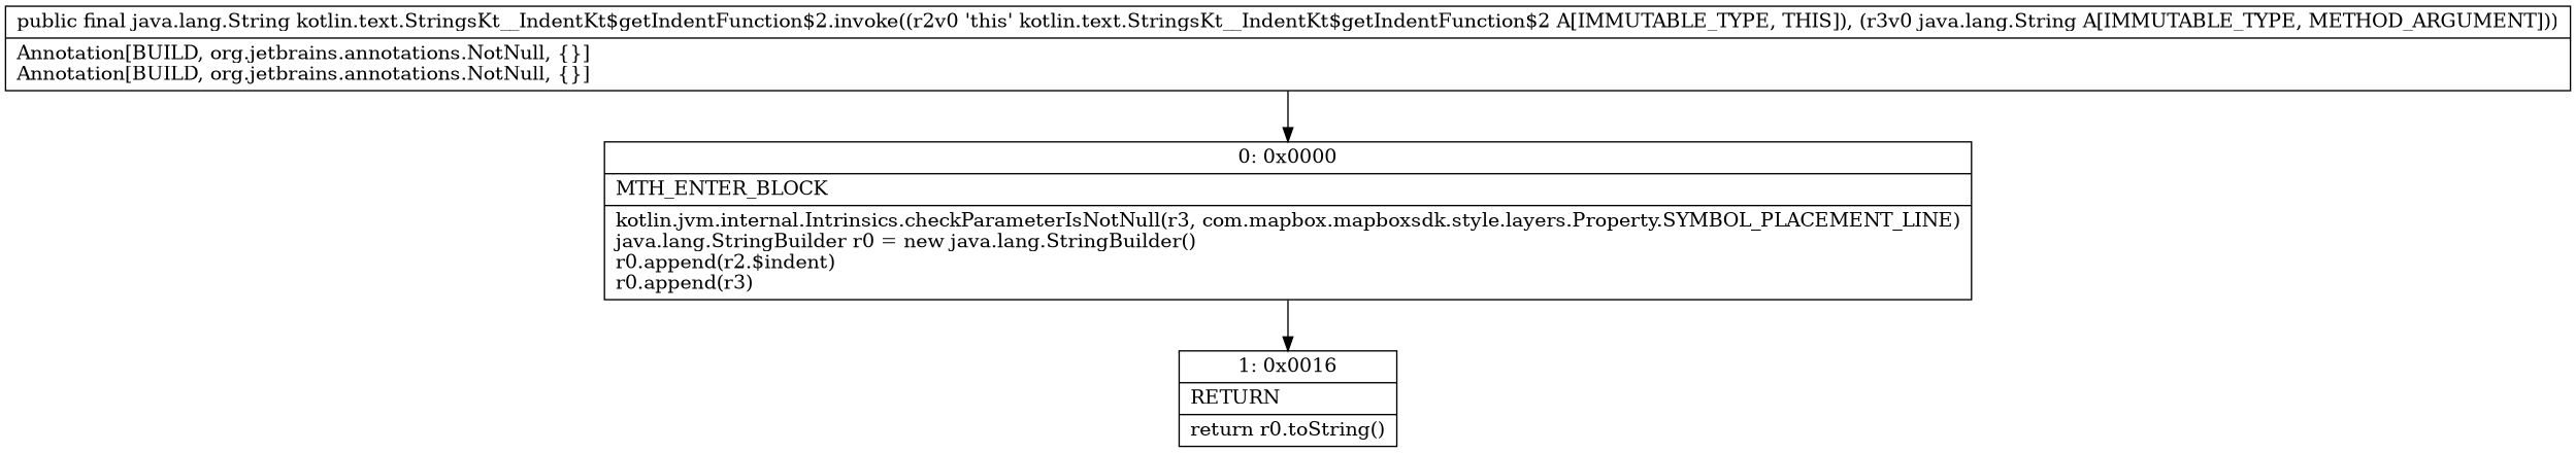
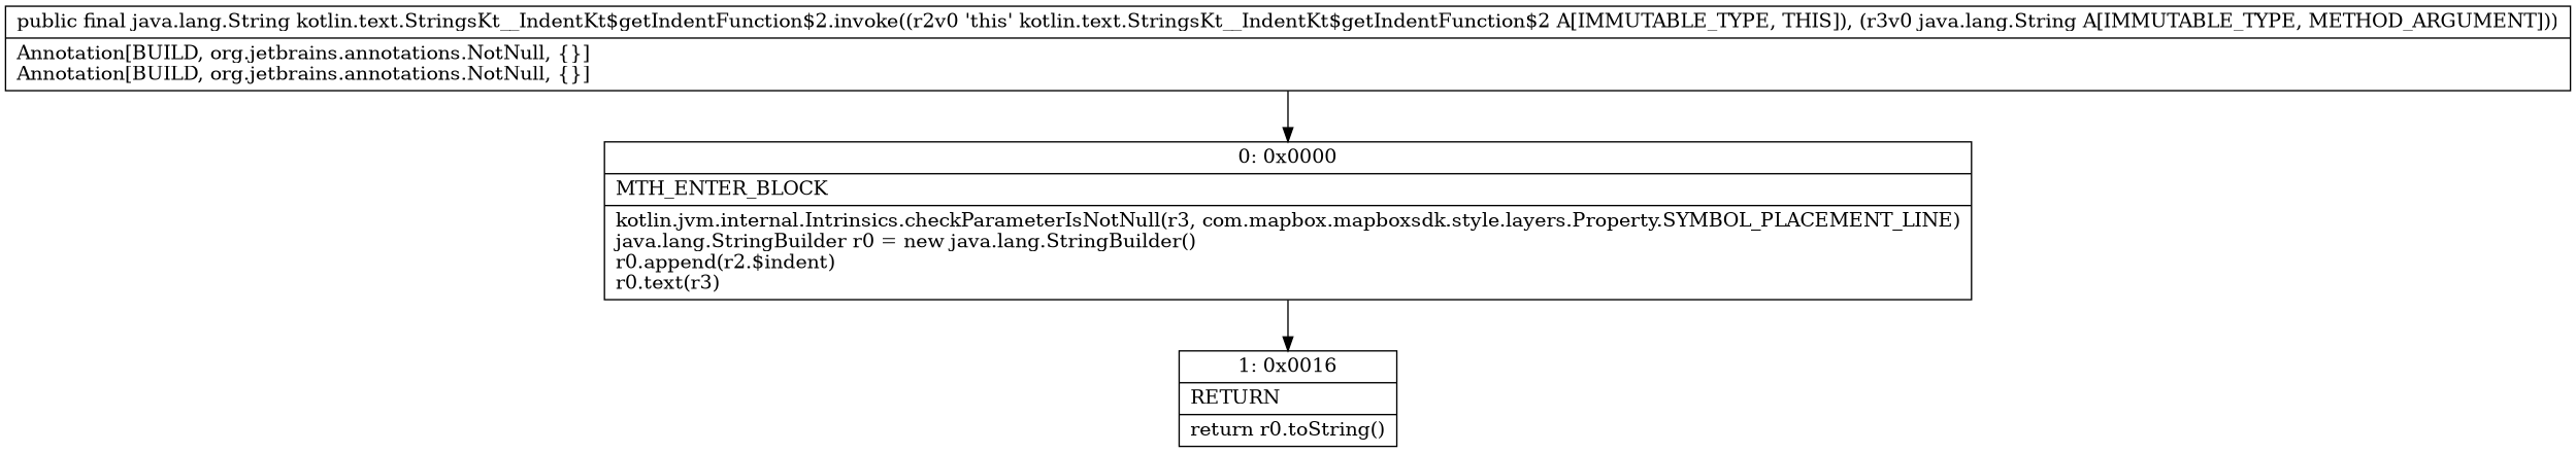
  digraph {
    node [shape=record]
-   n1 [label="{0\:\ 0x0000|MTH_ENTER_BLOCK\l|kotlin.jvm.internal.Intrinsics.checkParameterIsNotNull(r3, com.mapbox.mapboxsdk.style.layers.Property.SYMBOL_PLACEMENT_LINE)\ljava.lang.StringBuilder r0 = new java.lang.StringBuilder()\lr0.append(r2.$indent)\lr0.append(r3)\l}"]
+   n1 [label="{0\:\ 0x0000|MTH_ENTER_BLOCK\l|kotlin.jvm.internal.Intrinsics.checkParameterIsNotNull(r3, com.mapbox.mapboxsdk.style.layers.Property.SYMBOL_PLACEMENT_LINE)\ljava.lang.StringBuilder r0 = new java.lang.StringBuilder()\lr0.append(r2.$indent)\lr0.text(r3)\l}"]
    n2 [label="{1\:\ 0x0016|RETURN\l|return r0.toString()\l}"]
    n3 [label="{public final java.lang.String kotlin.text.StringsKt__IndentKt$getIndentFunction$2.invoke((r2v0 'this' kotlin.text.StringsKt__IndentKt$getIndentFunction$2 A[IMMUTABLE_TYPE, THIS]), (r3v0 java.lang.String A[IMMUTABLE_TYPE, METHOD_ARGUMENT]))  | Annotation[BUILD, org.jetbrains.annotations.NotNull, \{\}]\lAnnotation[BUILD, org.jetbrains.annotations.NotNull, \{\}]\l}"]
    n1 -> n2
    n3 -> n1
  }
